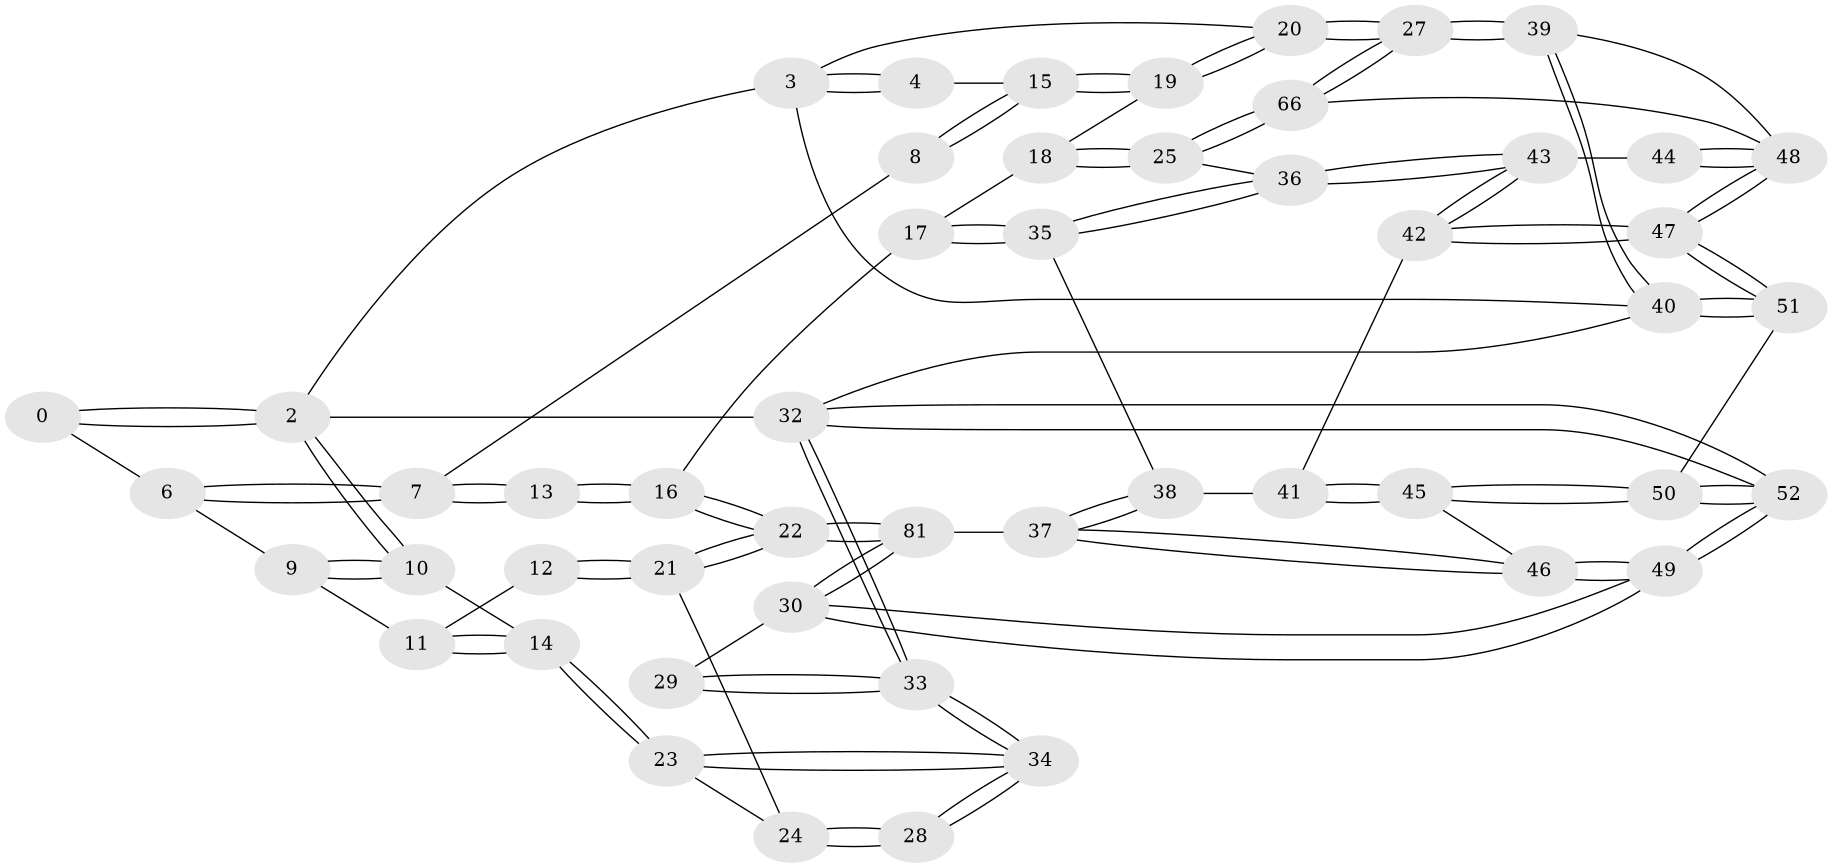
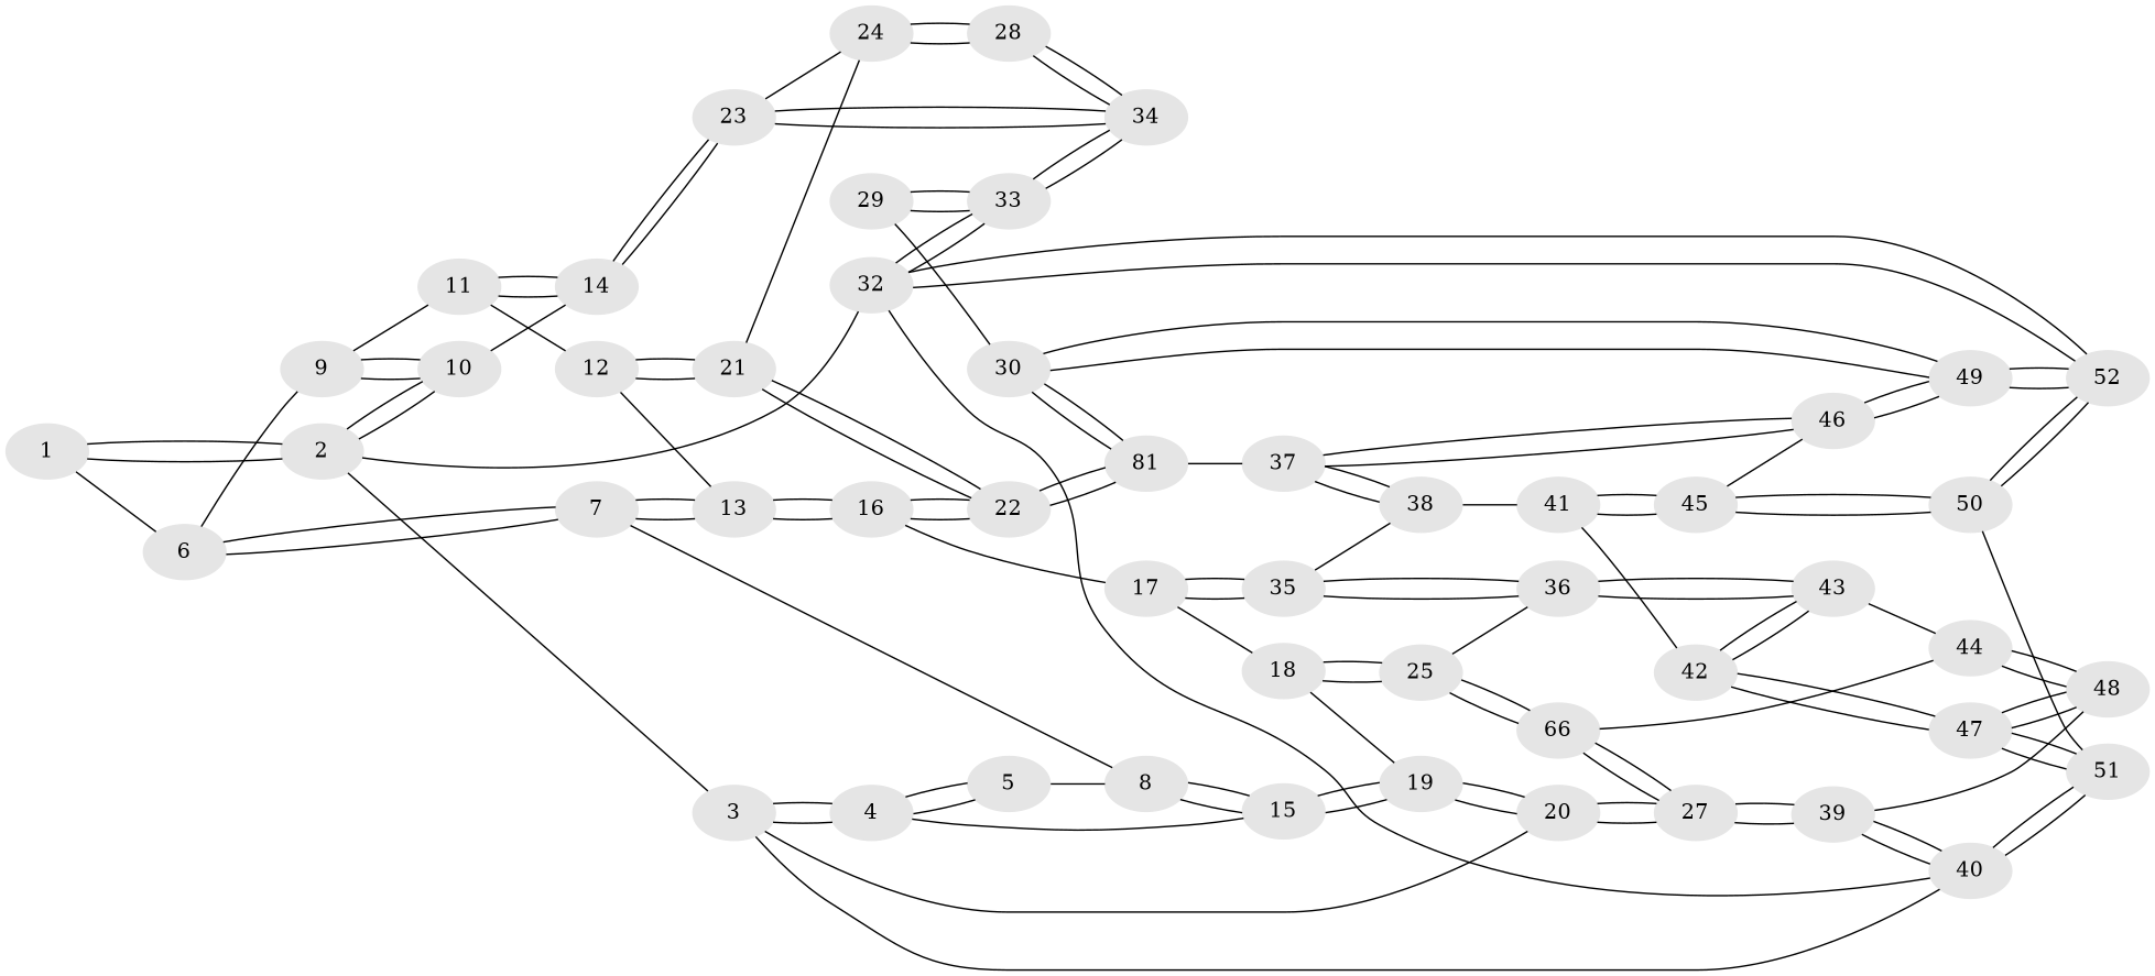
  graph {
    rankdir=LR
    node [color=gray90 style=filled]
-   1 [label=0]
+   1
    2
    6
    3
    10
    32
    7
    9
    4
    20
    40
    14
    33
    52
+   5
    15
    27
    51
    8
    19
    13
    11
    16
    12
    23
    21
    22
    24
    17
    34
    18
    35
    n33 [label=81]
    25
    36
    38
    n37 [label=66]
    39
    28
    37
    44
    43
    48
    29
    30
    49
    46
    41
    42
    45
    47
    50
    1 -- 2
    1 -- 2
    1 -- 6
    2 -- 3
    2 -- 10
    2 -- 10
    2 -- 32
    6 -- 7
    6 -- 7
    6 -- 9
    3 -- 4
    3 -- 4
    3 -- 20
    3 -- 40
    10 -- 14
    32 -- 40
    32 -- 33
    32 -- 33
    32 -- 52
    32 -- 52
    7 -- 8
    7 -- 13
    7 -- 13
    9 -- 10
    9 -- 10
    9 -- 11
+   4 -- 5
+   4 -- 5
    4 -- 15
    20 -- 27
    20 -- 27
    40 -- 51
    40 -- 51
    14 -- 23
    14 -- 23
    33 -- 34
    33 -- 34
+   5 -- 8
    15 -- 19
    15 -- 19
    27 -- 39
    27 -- 39
    8 -- 15
    8 -- 15
    19 -- 20
    19 -- 20
    13 -- 16
    13 -- 16
    11 -- 14
    11 -- 14
    11 -- 12
    16 -- 22
    16 -- 22
    16 -- 17
+   12 -- 13
    12 -- 21
    12 -- 21
    23 -- 24
    23 -- 34
    23 -- 34
    21 -- 22
    21 -- 22
    21 -- 24
    22 -- n33
    22 -- n33
    24 -- 28
    24 -- 28
    17 -- 18
    17 -- 35
    17 -- 35
    18 -- 19
    18 -- 25
    18 -- 25
    35 -- 36
    35 -- 36
    35 -- 38
    n33 -- 37
    25 -- 36
    25 -- n37
    25 -- n37
    36 -- 43
    36 -- 43
    38 -- 41
    n37 -- 27
    n37 -- 27
-   n37 -- 48
+   n37 -- 44
    39 -- 40
    39 -- 40
    39 -- 48
    28 -- 34
    28 -- 34
    37 -- 38
    37 -- 38
    37 -- 46
    37 -- 46
    44 -- 48
    44 -- 48
    43 -- 44
    29 -- 33
    29 -- 33
    29 -- 30
    30 -- n33
    30 -- n33
    30 -- 49
    30 -- 49
    49 -- 52
    49 -- 52
    46 -- 49
    46 -- 49
    41 -- 42
    41 -- 45
    41 -- 45
    42 -- 43
    42 -- 43
    42 -- 47
    42 -- 47
    45 -- 46
    45 -- 50
    45 -- 50
    47 -- 51
    47 -- 51
    47 -- 48
    47 -- 48
    50 -- 52
    50 -- 52
    50 -- 51
  }
